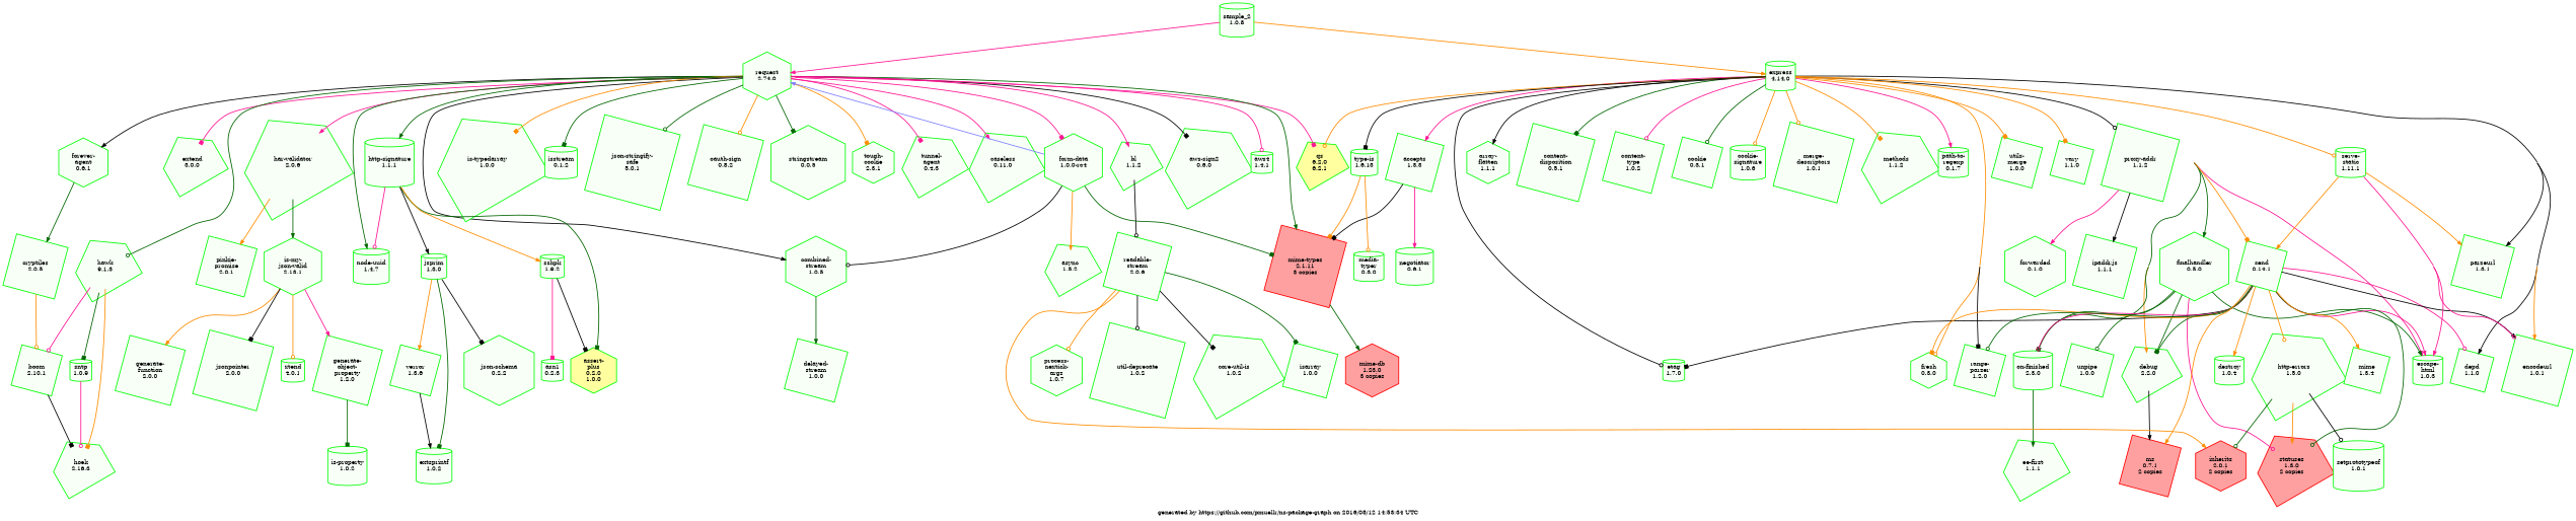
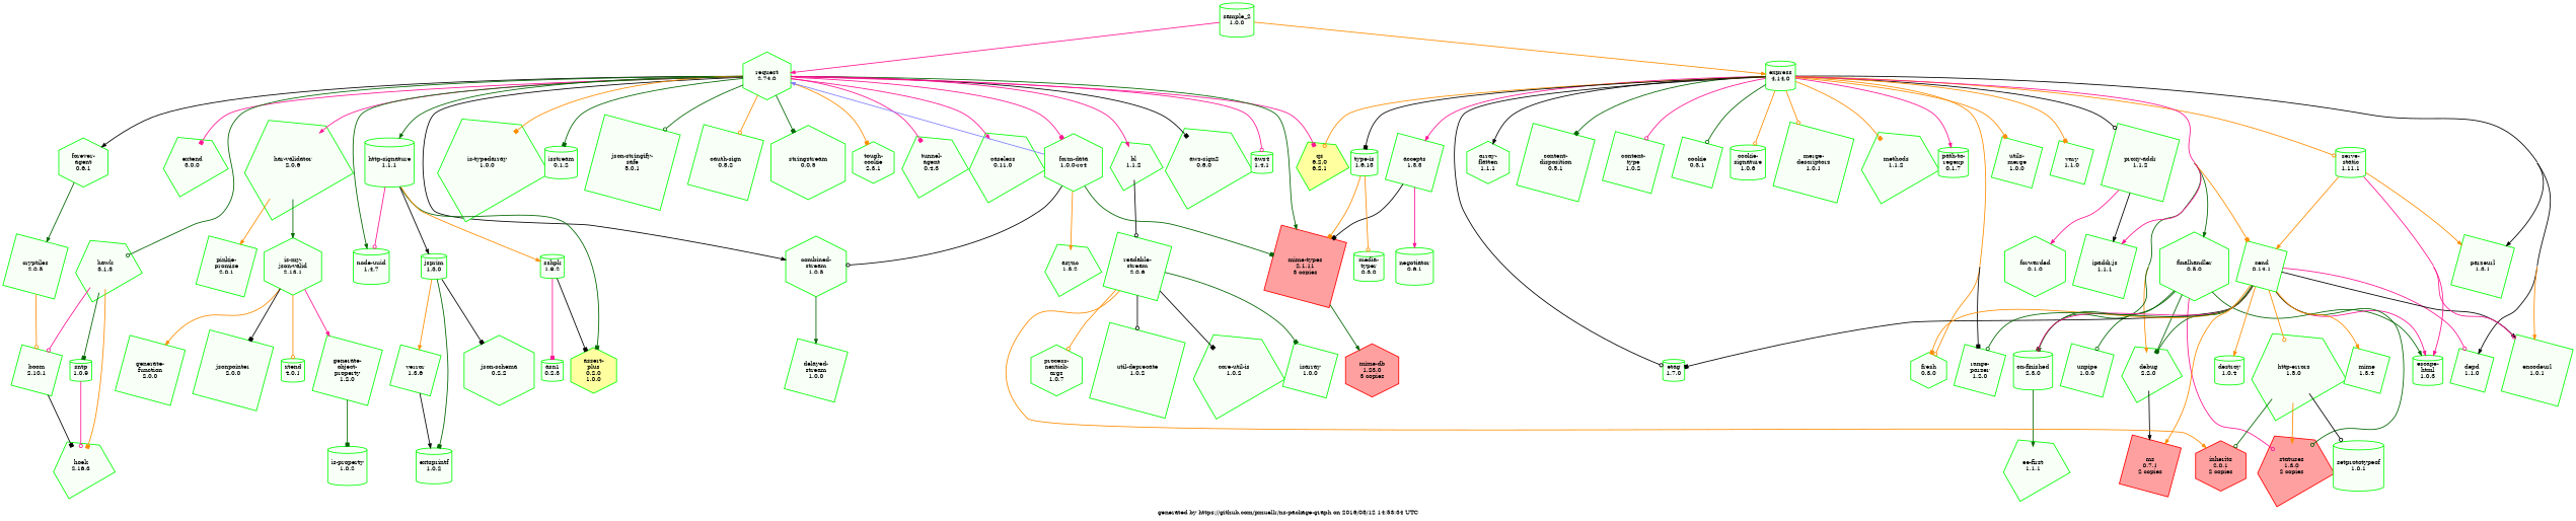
  digraph {
    concentrate=true
    label="generated by https://github.com/pmuellr/ns-package-graph on 2016/08/12 14:53:34 UTC"
    labelloc=b
    smoothing=avg_dist
    node [color="#00FF00" fillcolor="#F7FFF7" orientation=30.0 penwidth=2 regular=true shape=diamond sides=6 style=filled]
    edge [arrowhead=normal color=darkorange penwidth=2]
-   n1 [label="sample_2\n1.0.8" shape=cylinder]
+   n1 [label="sample_2\n1.0.0" shape=cylinder]
    n2 [label="express\n4.14.0" shape=cylinder]
    n3 [label="request\n2.74.0" shape=hexagon]
    n4 [label="accepts\n1.3.3"]
    n5 [label="array-\nflatten\n1.1.1" shape=hexagon]
    n6 [label="content-\ndisposition\n0.5.1"]
    n7 [label="content-\ntype\n1.0.2"]
    n8 [label="cookie\n0.3.1"]
    n9 [label="cookie-\nsignature\n1.0.6" shape=cylinder]
    n10 [label="debug\n2.2.0" shape=house]
    n11 [label="depd\n1.1.0"]
    n12 [label="encodeurl\n1.0.1"]
    n13 [label="escape-\nhtml\n1.0.3" shape=cylinder]
    n14 [label="etag\n1.7.0" shape=cylinder]
    n15 [label="finalhandler\n0.5.0" shape=hexagon]
    n16 [label="fresh\n0.3.0" shape=hexagon]
    n17 [label="merge-\ndescriptors\n1.0.1"]
    n18 [label="methods\n1.1.2" shape=house]
    n19 [label="on-finished\n2.3.0" shape=cylinder]
    n20 [label="parseurl\n1.3.1"]
    n21 [label="path-to-\nregexp\n0.1.7" shape=cylinder]
    n22 [label="proxy-addr\n1.1.2"]
    n23 [fillcolor="#FFFFA0" label="qs\n6.2.0\n6.2.1" shape=house]
    n24 [label="range-\nparser\n1.2.0"]
    n25 [label="send\n0.14.1"]
    n26 [label="serve-\nstatic\n1.11.1" shape=cylinder]
    n27 [label="type-is\n1.6.13" shape=cylinder]
    n28 [label="utils-\nmerge\n1.0.0"]
    n29 [label="vary\n1.1.0"]
    n30 [color="#FF0000" fillcolor="#FFA0A0" label="mime-types\n2.1.11\n3 copies"]
    n31 [label="aws-sign2\n0.6.0" shape=house]
    n32 [label="aws4\n1.4.1" shape=cylinder]
    n33 [label="bl\n1.1.2" shape=house]
    n34 [label="caseless\n0.11.0" shape=house]
    n35 [label="combined-\nstream\n1.0.5" shape=hexagon]
    n36 [label="extend\n3.0.0" shape=house]
    n37 [label="forever-\nagent\n0.6.1" shape=hexagon]
    n38 [label="form-data\n1.0.0-rc4" shape=hexagon]
    n39 [label="har-validator\n2.0.6" shape=house]
-   n40 [label="hawk\n9.1.3" shape=house]
+   n40 [label="hawk\n3.1.3" shape=house]
    n41 [label="http-signature\n1.1.1" shape=cylinder]
    n42 [label="is-typedarray\n1.0.0" shape=house]
    n43 [label="isstream\n0.1.2" shape=cylinder]
    n44 [label="json-stringify-\nsafe\n5.0.1"]
    n45 [label="node-uuid\n1.4.7" shape=cylinder]
    n46 [label="oauth-sign\n0.8.2"]
    n47 [label="stringstream\n0.0.5" shape=hexagon]
    n48 [label="tough-\ncookie\n2.3.1" shape=hexagon]
    n49 [label="tunnel-\nagent\n0.4.3" shape=house]
    n50 [label="negotiator\n0.6.1" shape=cylinder]
    n51 [color="#FF0000" fillcolor="#FFA0A0" label="ms\n0.7.1\n2 copies"]
    n52 [color="#FF0000" fillcolor="#FFA0A0" label="statuses\n1.3.0\n2 copies" shape=house]
    n53 [label="unpipe\n1.0.0"]
    n54 [label="ee-first\n1.1.1" shape=house]
    n55 [label="forwarded\n0.1.0" shape=hexagon]
    n56 [label="ipaddr.js\n1.1.1"]
    n57 [label="destroy\n1.0.4" shape=cylinder]
    n58 [label="http-errors\n1.5.0" shape=house]
    n59 [label="mime\n1.3.4"]
    n60 [label="media-\ntyper\n0.3.0" shape=cylinder]
    n61 [color="#FF0000" fillcolor="#FFA0A0" label="mime-db\n1.23.0\n3 copies" shape=hexagon]
    n62 [label="readable-\nstream\n2.0.6"]
    n63 [label="delayed-\nstream\n1.0.0"]
    n64 [label="cryptiles\n2.0.5"]
    n65 [label="async\n1.5.2" shape=house]
    n66 [label="is-my-\njson-valid\n2.13.1" shape=hexagon]
    n67 [label="pinkie-\npromise\n2.0.1"]
    n68 [label="boom\n2.10.1"]
    n69 [label="hoek\n2.16.3" shape=house]
    n70 [label="sntp\n1.0.9" shape=cylinder]
    n71 [fillcolor="#FFFFA0" label="assert-\nplus\n0.2.0\n1.0.0" shape=hexagon]
    n72 [label="jsprim\n1.3.0" shape=cylinder]
    n73 [label="sshpk\n1.9.2" shape=cylinder]
    n74 [color="#FF0000" fillcolor="#FFA0A0" label="inherits\n2.0.1\n2 copies" shape=hexagon]
    n75 [label="setprototypeof\n1.0.1" shape=cylinder]
    n76 [label="core-util-is\n1.0.2" shape=house]
    n77 [label="isarray\n1.0.0"]
    n78 [label="process-\nnextick-\nargs\n1.0.7" shape=hexagon]
    n79 [label="util-deprecate\n1.0.2"]
    n80 [label="generate-\nfunction\n2.0.0"]
    n81 [label="generate-\nobject-\nproperty\n1.2.0"]
    n82 [label="jsonpointer\n2.0.0"]
    n83 [label="xtend\n4.0.1" shape=cylinder]
    n84 [label="extsprintf\n1.0.2" shape=cylinder]
    n85 [label="json-schema\n0.2.2" shape=hexagon]
    n86 [label="verror\n1.3.6"]
    n87 [label="asn1\n0.2.3" shape=cylinder]
    n88 [label="is-property\n1.0.2" shape=cylinder]
    n1 -> n2
    n1 -> n3 [color=deeppink]
    n2 -> n4 [color=deeppink]
    n2 -> n5 [color=black]
    n2 -> n6 [arrowhead=box color=darkgreen]
    n2 -> n7 [arrowhead=odot color=deeppink]
    n2 -> n8 [arrowhead=odot color=darkgreen]
    n2 -> n9 [arrowhead=odot]
    n2 -> n10
    n2 -> n11 [color=black]
    n2 -> n12
-   n2 -> n13 [color=deeppink]
+   n2 -> n56 [color=deeppink]
    n2 -> n14 [arrowhead=odot color=black]
    n2 -> n15 [color=darkgreen]
    n2 -> n16 [arrowhead=odot]
    n2 -> n17 [arrowhead=odot]
    n2 -> n18 [arrowhead=box]
    n2 -> n19 [arrowhead=box color=darkgreen]
    n2 -> n20 [color=black]
    n2 -> n21 [color=deeppink]
    n2 -> n22 [arrowhead=odot color=black]
    n2 -> n23 [arrowhead=odot]
    n2 -> n24 [arrowhead=box color=black]
    n2 -> n25 [arrowhead=box]
    n2 -> n26 [arrowhead=odot]
    n2 -> n27 [arrowhead=box color=black]
    n2 -> n28 [arrowhead=box]
    n2 -> n29 [arrowhead=box]
    n3 -> n23 [arrowhead=box color=deeppink]
    n3 -> n30 [color=darkgreen]
    n3 -> n31 [arrowhead=box color=black]
    n3 -> n32 [arrowhead=odot color=deeppink]
    n3 -> n33 [color=deeppink]
    n3 -> n34 [color=deeppink]
    n3 -> n35 [color=black]
    n3 -> n36 [arrowhead=box color=deeppink]
    n3 -> n37 [color=black]
    n3 -> n38 [arrowhead=box color=deeppink]
    n3 -> n39 [color=deeppink]
    n3 -> n40 [arrowhead=odot color=darkgreen]
    n3 -> n41 [color=darkgreen]
    n3 -> n42 [arrowhead=box]
    n3 -> n43 [arrowhead=box color=darkgreen]
    n3 -> n44 [arrowhead=odot color=darkgreen]
    n3 -> n45 [color=darkgreen]
    n3 -> n46 [arrowhead=odot]
    n3 -> n47 [arrowhead=box color=darkgreen]
    n3 -> n48 [arrowhead=box]
    n3 -> n49 [arrowhead=box color=deeppink]
    n4 -> n30 [arrowhead=box color=black]
    n4 -> n50 [color=deeppink]
    n10 -> n51 [color=black]
    n15 -> n10 [arrowhead=box color=darkgreen]
    n15 -> n13 [color=darkgreen]
    n15 -> n19 [arrowhead=box color=darkgreen]
    n15 -> n52 [arrowhead=odot color=deeppink]
    n15 -> n53 [arrowhead=odot color=darkgreen]
    n19 -> n54 [color=darkgreen]
    n22 -> n55 [color=deeppink]
    n22 -> n56 [color=black]
    n25 -> n10 [arrowhead=odot color=darkgreen]
    n25 -> n11 [arrowhead=odot color=deeppink]
    n25 -> n12 [color=black]
    n25 -> n13 [color=deeppink]
    n25 -> n14 [arrowhead=box color=black]
    n25 -> n16 [arrowhead=box]
    n25 -> n19 [arrowhead=odot color=deeppink]
    n25 -> n24 [arrowhead=odot color=darkgreen]
    n25 -> n51
    n25 -> n52 [arrowhead=odot color=darkgreen]
    n25 -> n57
    n25 -> n58 [arrowhead=odot]
    n25 -> n59
    n26 -> n12 [arrowhead=odot color=deeppink]
    n26 -> n13 [color=deeppink]
    n26 -> n20
    n26 -> n25
    n27 -> n30 [arrowhead=box]
    n27 -> n60 [arrowhead=odot]
    n30 -> n61 [color=darkgreen]
    n33 -> n62 [arrowhead=odot color=black]
    n35 -> n63 [color=darkgreen]
    n37 -> n64 [color=darkgreen]
    n38 -> n3 [color="#7F7FFF" arrowhead=""]
    n38 -> n30 [arrowhead=box color=darkgreen]
    n38 -> n35 [arrowhead=odot color=black]
    n38 -> n65
    n39 -> n66 [color=darkgreen]
    n39 -> n67
    n40 -> n68 [arrowhead=odot color=deeppink]
    n40 -> n69 [arrowhead=box]
    n40 -> n70 [arrowhead=box color=darkgreen]
    n41 -> n45 [arrowhead=odot color=deeppink]
    n41 -> n71 [arrowhead=box color=darkgreen]
    n41 -> n72 [color=black]
    n41 -> n73
    n58 -> n52
    n58 -> n74 [arrowhead=odot color=darkgreen]
    n58 -> n75 [arrowhead=odot color=black]
    n62 -> n74
    n62 -> n76 [arrowhead=box color=black]
    n62 -> n77 [arrowhead=box color=darkgreen]
    n62 -> n78 [arrowhead=odot]
    n62 -> n79 [arrowhead=odot color=black]
    n64 -> n68 [arrowhead=odot]
    n66 -> n80
    n66 -> n81 [color=deeppink]
    n66 -> n82 [arrowhead=box color=black]
    n66 -> n83 [arrowhead=odot]
    n68 -> n69 [arrowhead=box color=black]
    n70 -> n69 [arrowhead=odot color=deeppink]
    n72 -> n84 [arrowhead=box color=darkgreen]
    n72 -> n85 [arrowhead=box color=black]
    n72 -> n86
    n73 -> n71 [arrowhead=box color=black]
    n73 -> n87 [arrowhead=box color=deeppink]
    n81 -> n88 [arrowhead=box color=darkgreen]
    n86 -> n84 [color=black]
  }
